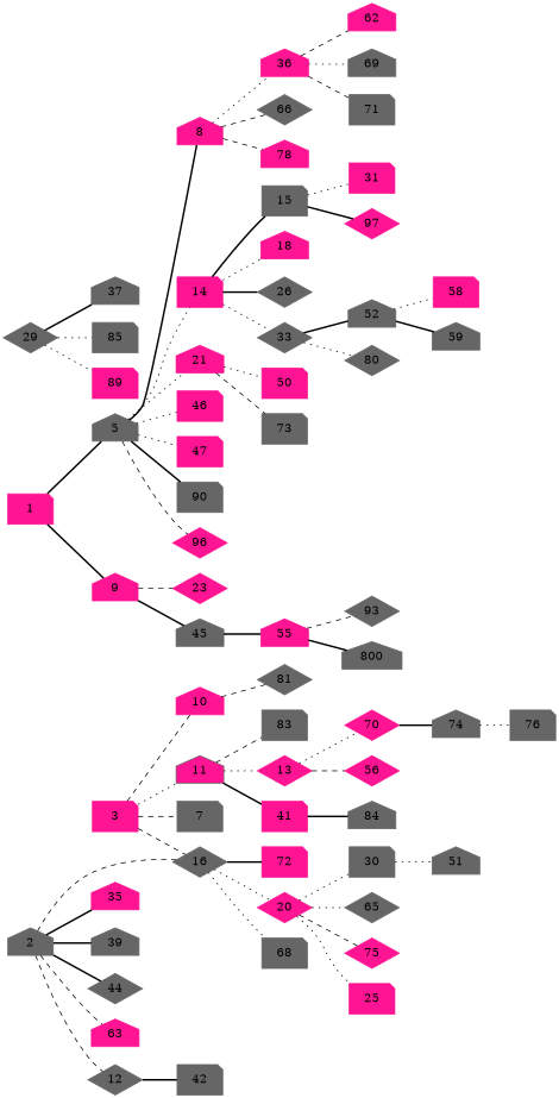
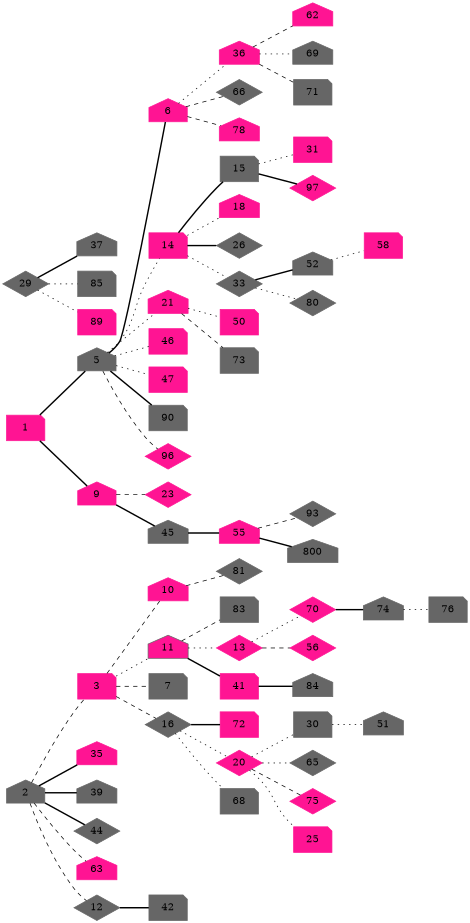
  graph {
    rankdir=LR
    node [color=gray40 shape=house style=filled]
    edge [style=dotted]
    2 [super="+28"]
    3 [color=deeppink shape=note super="+4"]
    12 [shape=diamond super="+27"]
    35 [color=deeppink super="+77"]
    39 [super="+98"]
    44 [shape=diamond]
    63 [color=deeppink super="+94"]
    1 [color=deeppink shape=note]
    5 [super="+40"]
    9 [color=deeppink super="+79"]
-   6 [color=deeppink super="+8" label=8]
+   6 [color=deeppink super="+8"]
    14 [color=deeppink shape=note super="+38"]
    21 [color=deeppink super="+43"]
    46 [color=deeppink shape=note]
    47 [color=deeppink shape=note]
    90 [shape=note]
    96 [color=deeppink shape=diamond]
    23 [color=deeppink shape=diamond]
    45
    7 [shape=note super="+92"]
    10 [color=deeppink super="+17"]
    11 [fillcolor=deeppink super="+19"]
    16 [shape=diamond super="+67"]
    42 [shape=note super="+87"]
    81 [shape=diamond]
    13 [color=deeppink shape=diamond super="+49"]
    41 [color=deeppink shape=note super="+82"]
    83 [shape=note]
    20 [color=deeppink shape=diamond super="+22"]
    68 [shape=note]
    72 [color=deeppink shape=note]
    36 [color=deeppink super="+54"]
    66 [shape=diamond]
    78 [color=deeppink]
    15 [shape=note super="+88"]
    18 [color=deeppink]
    26 [shape=diamond super="+34"]
    33 [shape=diamond super="+48"]
    50 [color=deeppink shape=note]
    73 [shape=note]
    62 [color=deeppink]
    69
    71 [shape=note]
    55 [color=deeppink super="+61"]
    56 [color=deeppink shape=diamond]
    70 [color=deeppink shape=diamond super="+91"]
    84 [super="+86"]
    74
    31 [color=deeppink shape=note]
    97 [color=deeppink shape=diamond super="+99"]
    52 [super="+57"]
    80 [shape=diamond]
    25 [color=deeppink shape=note super="+95"]
    30 [shape=note super="+64"]
    65 [shape=diamond]
    75 [color=deeppink shape=diamond]
    51
    29 [shape=diamond super="+60"]
    37 [super="+53"]
    85 [shape=note]
    89 [color=deeppink shape=note]
    58 [color=deeppink shape=note]
-   59
    93 [shape=diamond]
    n65 [label=800]
    76 [shape=note]
-   2 -- 16 [style=dashed]
+   2 -- 3 [style=dashed]
    2 -- 12 [style=dashed]
    2 -- 35 [style=bold]
    2 -- 39 [style=bold]
    2 -- 44 [style=bold]
    2 -- 63 [style=dashed]
    3 -- 7 [style=dashed]
    3 -- 10 [style=dashed]
    3 -- 11
    3 -- 16 [style=dashed]
    12 -- 42 [style=bold]
    1 -- 5 [style=bold]
    1 -- 9 [style=bold]
    5 -- 6 [style=bold]
    5 -- 14
    5 -- 21
    5 -- 46
    5 -- 47
    5 -- 90 [style=bold]
    5 -- 96 [style=dashed]
    9 -- 23 [style=dashed]
    9 -- 45 [style=bold]
    6 -- 36
    6 -- 66 [style=dashed]
    6 -- 78 [style=dashed]
    14 -- 15 [style=bold]
    14 -- 18
    14 -- 26 [style=bold]
    14 -- 33
    21 -- 50
    21 -- 73 [style=dashed]
    45 -- 55 [style=bold]
    10 -- 81 [style=dashed]
    11 -- 13
    11 -- 41 [style=bold]
    11 -- 83 [style=dashed]
    16 -- 20
    16 -- 68
    16 -- 72 [style=bold]
    13 -- 56 [style=dashed]
    13 -- 70
    41 -- 84 [style=bold]
    20 -- 25
    20 -- 30
    20 -- 65
    20 -- 75 [style=dashed]
    36 -- 62 [style=dashed]
    36 -- 69
    36 -- 71 [style=dashed]
    15 -- 31
    15 -- 97 [style=bold]
    33 -- 52 [style=bold]
    33 -- 80
    55 -- 93 [style=dashed]
    55 -- n65 [style=bold]
    70 -- 74 [style=bold]
    74 -- 76
    52 -- 58
-   52 -- 59 [style=bold]
    30 -- 51
    29 -- 37 [style=bold]
    29 -- 85
    29 -- 89
  }
